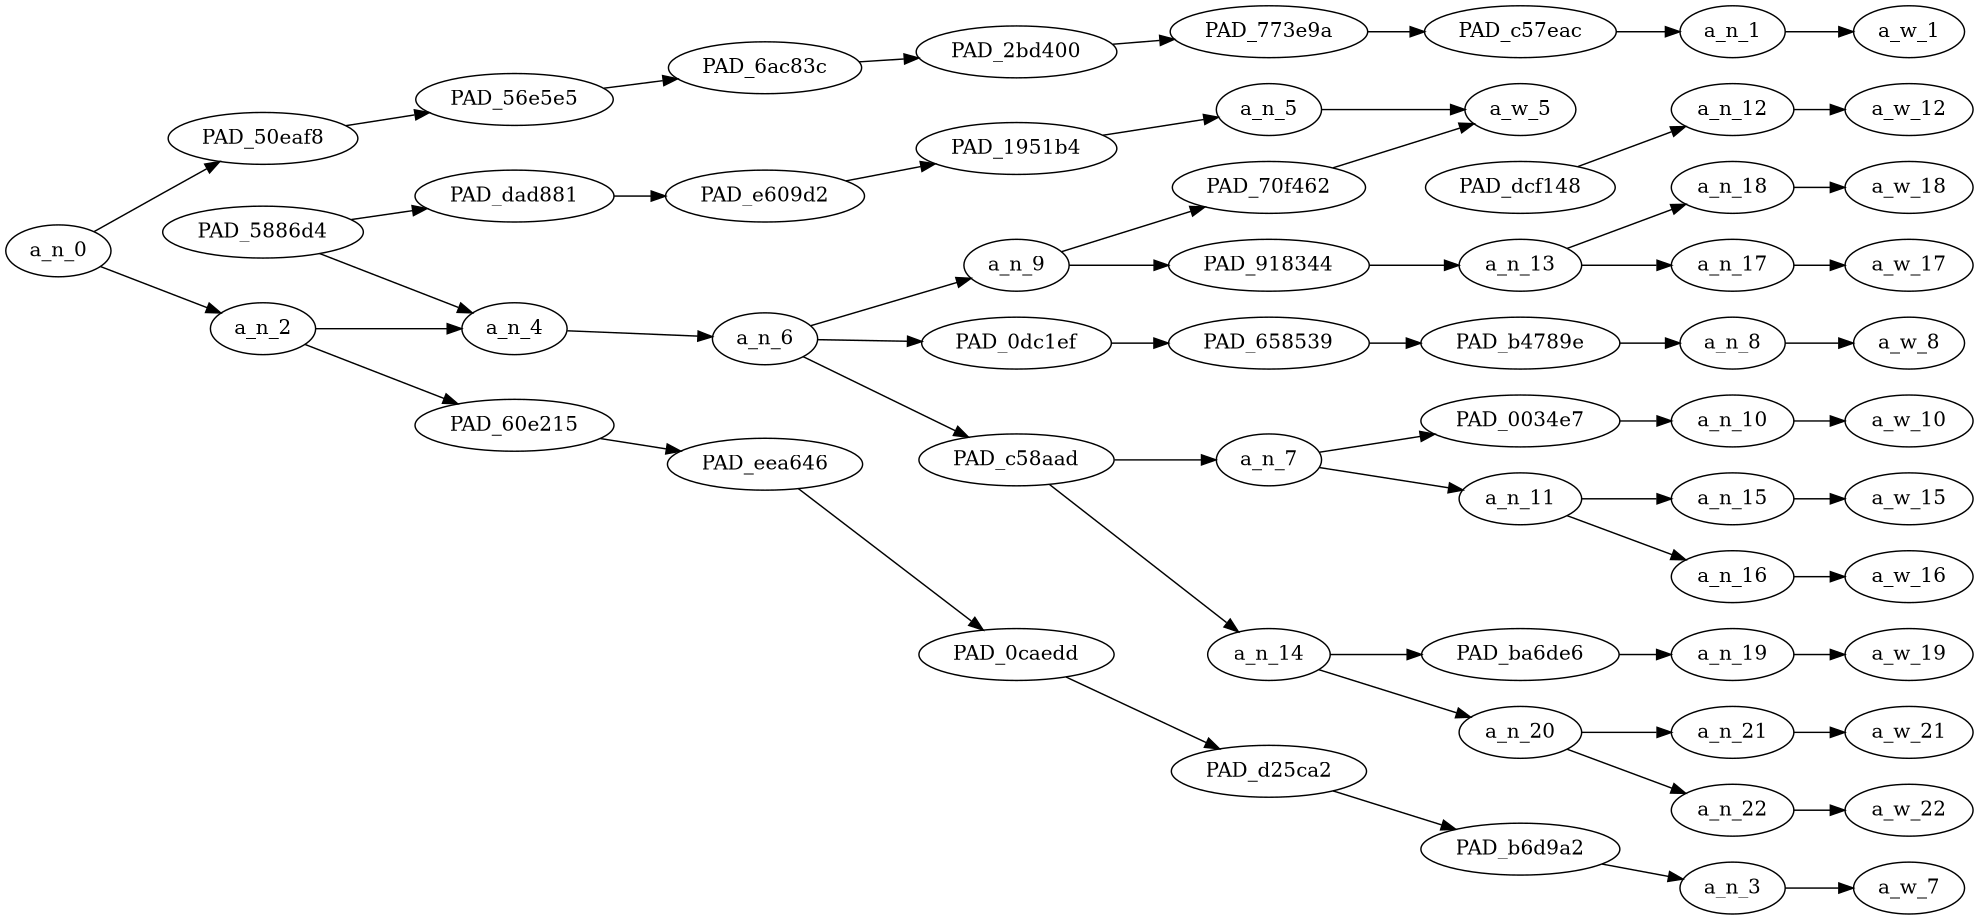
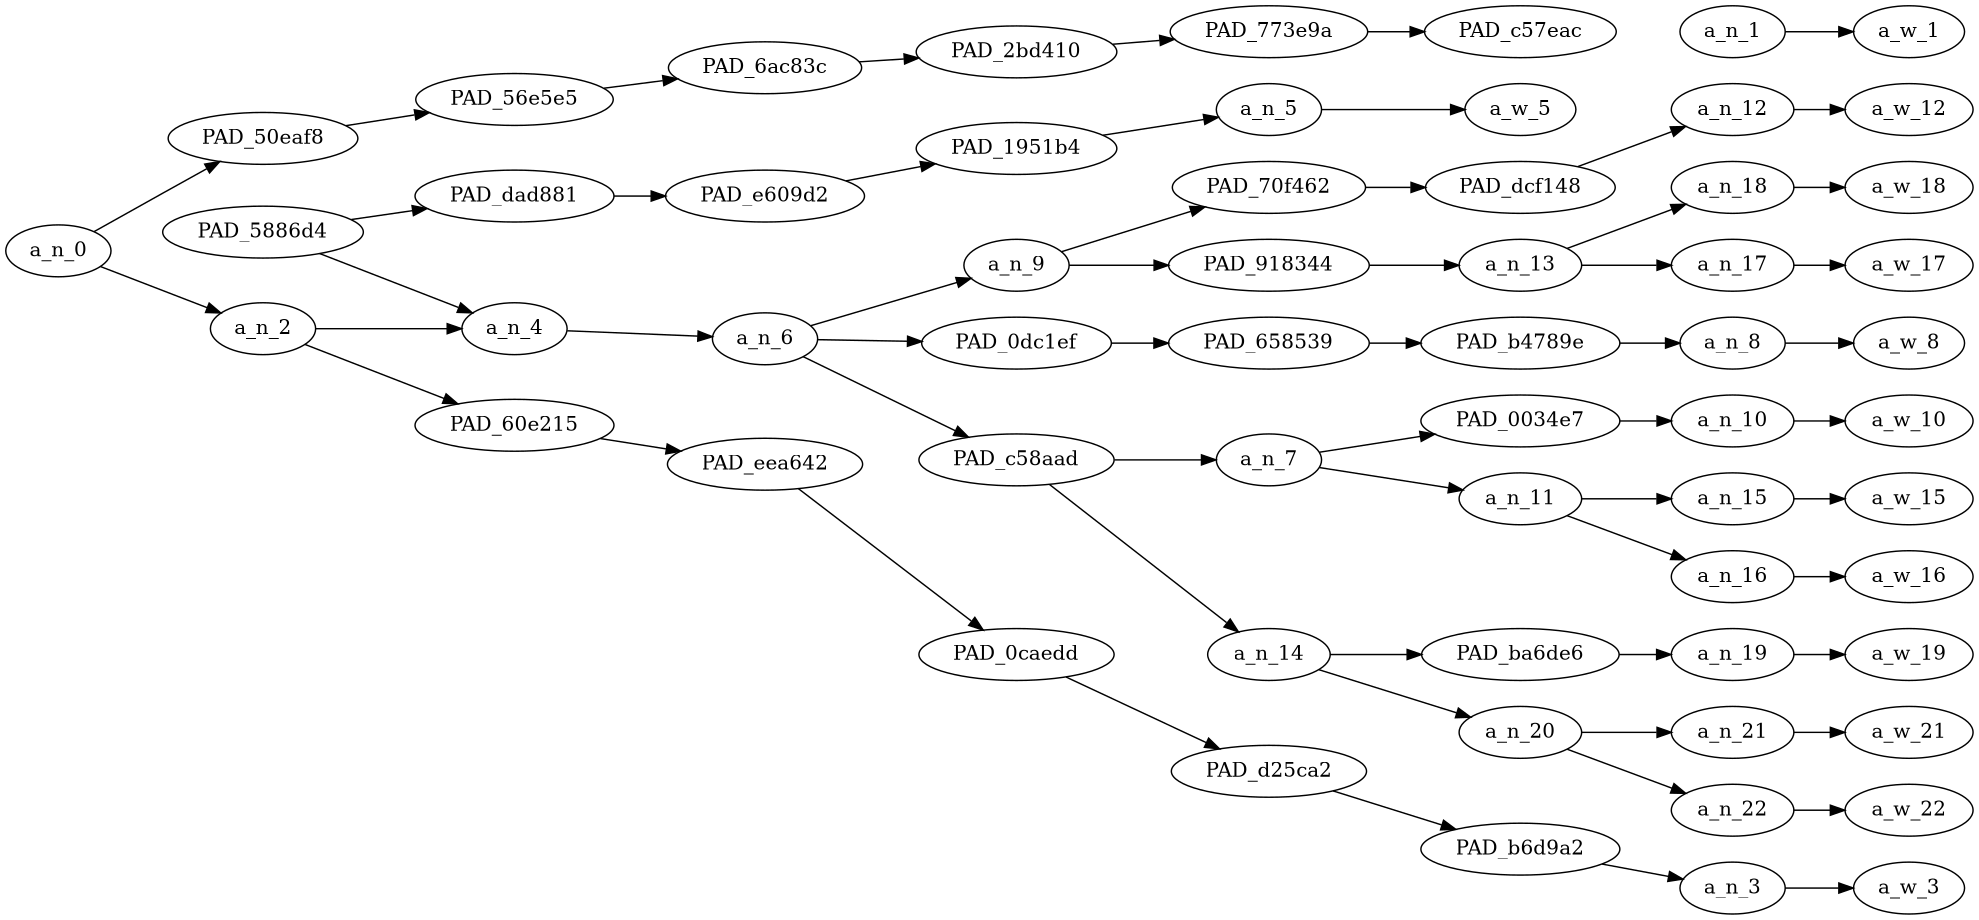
  strict digraph {
    rankdir=LR
    node [div_dir=-1 index=0 level=1 text_span="[0]" value=0.06428614]
    a_n_0 [level=8 text_span="[0, 1, 2, 3, 4, 5, 6, 7, 8, 9, 10, 11, 12]" value=0.99999999]
    PAD_50eaf8 [level=7]
    a_n_2 [index=1 level=7 text_span="[1, 2, 3, 4, 5, 6, 7, 8, 9, 10, 11, 12]" value=0.93527925]
    PAD_56e5e5 [level=6]
    PAD_60e215 [index=1 level=6 text_span="[1]" value=0.03427312]
    a_n_4 [index=2 level=6 text_span="[2, 3, 4, 5, 6, 7, 8, 9, 10, 11, 12]" value=0.90058097]
    PAD_6ac83c [level=5]
-   PAD_eea642 [index=1 level=5 text_span="[1]" value=0.03427312 label=PAD_eea646]
+   PAD_eea642 [index=1 level=5 text_span="[1]" value=0.03427312]
    a_n_6 [index=3 level=5 text_span="[3, 4, 5, 6, 7, 8, 9, 10, 11, 12]" value=0.86555447]
-   PAD_2bd410 [level=4 label=PAD_2bd400]
+   PAD_2bd410 [level=4]
    PAD_773e9a [level=3]
    PAD_c57eac [level=2]
    a_n_1
    a_w_1 [div_dir=0 level=0 value="<user>"]
    PAD_0caedd [index=1 level=4 text_span="[1]" value=0.03427312]
    PAD_5886d4 [index=2 level=5 text_span="[2]" value=0.03464038]
    PAD_dad881 [index=2 level=4 text_span="[2]" value=0.03464038]
    PAD_0dc1ef [index=4 level=4 text_span="[6]" value=0.04834263]
    PAD_c58aad [index=3 level=4 text_span="[3, 4, 5]" value=0.21958371]
    a_n_9 [index=5 level=4 text_span="[7, 8, 9, 10, 11, 12]" value=0.59724482]
    PAD_d25ca2 [index=1 level=3 text_span="[1]" value=0.03427312]
    PAD_b6d9a2 [index=1 level=2 text_span="[1]" value=0.03427312]
    a_n_3 [index=1 text_span="[1]" value=0.03427312]
-   a_w_3 [div_dir=0 index=1 level=0 text_span="[1]" value=would label=a_w_7]
+   a_w_3 [div_dir=0 index=1 level=0 text_span="[1]" value=would]
    PAD_e609d2 [index=2 level=3 text_span="[2]" value=0.03464038]
    PAD_658539 [index=4 level=3 text_span="[6]" value=0.04834263]
    a_n_7 [index=3 level=3 text_span="[3, 4, 5]" value=0.21958371]
    a_n_14 [index=7 level=3 text_span="[10, 11, 12]" value=0.13132996]
    PAD_70f462 [index=5 level=3 text_span="[7]" value=0.05801425]
    PAD_918344 [index=6 level=3 text_span="[8, 9]" value=0.40756875]
    PAD_1951b4 [index=2 level=2 text_span="[2]" value=0.03464038]
    a_n_5 [index=2 text_span="[2]" value=0.03464038]
    a_w_5 [div_dir=0 index=2 level=0 text_span="[2]" value=have]
    n34 [index=5 label=PAD_b4789e level=2 text_span="[6]" value=0.04834263]
    PAD_0034e7 [index=3 level=2 text_span="[3]" value=0.07154525]
    a_n_11 [index=4 level=2 text_span="[4, 5]" value=0.14793475]
    PAD_dcf148 [index=6 level=2 text_span="[7]" value=0.05801425]
    a_n_13 [index=7 level=2 text_span="[8, 9]" value=0.40756875]
    PAD_ba6de6 [div_dir=1 index=8 level=2 text_span="[10]" value=0.04652923]
    a_n_20 [index=9 level=2 text_span="[11, 12]" value=0.08469291]
    a_n_8 [index=6 text_span="[6]" value=0.04834263]
    a_w_8 [div_dir=0 index=6 level=0 text_span="[6]" value=and]
    a_n_10 [index=3 text_span="[3]" value=0.07154525]
    a_n_15 [index=4 text_span="[4]" value=0.04502336]
    a_n_16 [index=5 text_span="[5]" value=0.10279033]
    a_w_10 [div_dir=0 index=3 level=0 text_span="[3]" value=pressed]
    a_w_15 [div_dir=0 index=4 level=0 text_span="[4]" value=that]
    a_w_16 [div_dir=0 index=5 level=0 text_span="[5]" value=bitch]
    a_n_12 [index=7 text_span="[7]" value=0.05801425]
    a_n_17 [index=8 text_span="[8]" value=0.05217646]
    a_n_18 [index=9 text_span="[9]" value=0.35513909]
    a_n_19 [div_dir=1 index=10 text_span="[10]" value=0.04652923]
    a_n_21 [index=11 text_span="[11]" value=0.03358559]
    a_n_22 [index=12 text_span="[12]" value=0.05089455]
    a_w_12 [div_dir=0 index=7 level=0 text_span="[7]" value=beat]
    a_w_17 [div_dir=0 index=8 level=0 text_span="[8]" value=the]
    a_w_18 [div_dir=0 index=9 level=0 text_span="[9]" value=faggot]
    a_w_19 [div_dir=0 index=10 level=0 text_span="[10]" value=out]
    a_w_21 [div_dir=0 index=11 level=0 text_span="[11]" value=of]
    a_w_22 [div_dir=0 index=12 level=0 text_span="[12]" value=him]
    a_n_0 -> PAD_50eaf8
    a_n_0 -> a_n_2
    PAD_50eaf8 -> PAD_56e5e5
    a_n_2 -> PAD_60e215
    a_n_2 -> a_n_4
    PAD_56e5e5 -> PAD_6ac83c
    PAD_60e215 -> PAD_eea642
    a_n_4 -> a_n_6
    PAD_6ac83c -> PAD_2bd410
    PAD_eea642 -> PAD_0caedd
    a_n_6 -> PAD_0dc1ef
    a_n_6 -> PAD_c58aad
    a_n_6 -> a_n_9
    PAD_2bd410 -> PAD_773e9a
    PAD_773e9a -> PAD_c57eac
-   PAD_c57eac -> a_n_1
    a_n_1 -> a_w_1
    PAD_0caedd -> PAD_d25ca2
    PAD_5886d4 -> a_n_4
    PAD_5886d4 -> PAD_dad881
    PAD_dad881 -> PAD_e609d2
    PAD_0dc1ef -> PAD_658539
    PAD_c58aad -> a_n_7
    PAD_c58aad -> a_n_14
    a_n_9 -> PAD_70f462
    a_n_9 -> PAD_918344
    PAD_d25ca2 -> PAD_b6d9a2
    PAD_b6d9a2 -> a_n_3
    a_n_3 -> a_w_3
    PAD_e609d2 -> PAD_1951b4
    PAD_658539 -> n34
    a_n_7 -> PAD_0034e7
    a_n_7 -> a_n_11
    a_n_14 -> PAD_ba6de6
    a_n_14 -> a_n_20
-   PAD_70f462 -> a_w_5
+   PAD_70f462 -> PAD_dcf148
    PAD_918344 -> a_n_13
    PAD_1951b4 -> a_n_5
    a_n_5 -> a_w_5
    n34 -> a_n_8
    PAD_0034e7 -> a_n_10
    a_n_11 -> a_n_15
    a_n_11 -> a_n_16
    PAD_dcf148 -> a_n_12
    a_n_13 -> a_n_17
    a_n_13 -> a_n_18
    PAD_ba6de6 -> a_n_19
    a_n_20 -> a_n_21
    a_n_20 -> a_n_22
    a_n_8 -> a_w_8
    a_n_10 -> a_w_10
    a_n_15 -> a_w_15
    a_n_16 -> a_w_16
    a_n_12 -> a_w_12
    a_n_17 -> a_w_17
    a_n_18 -> a_w_18
    a_n_19 -> a_w_19
    a_n_21 -> a_w_21
    a_n_22 -> a_w_22
  }
